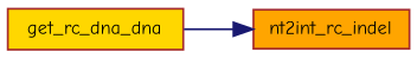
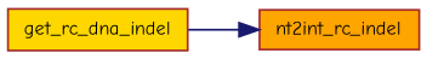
  digraph {
    rankdir=LR
    fontname="Comic Neue"
    node [color=brown fontname="Comic Neue" fontsize=10 shape=record style=filled]
-   n1 [fillcolor=gold fontcolor=black height=0.2 label=get_rc_dna_dna width=0.4]
+   n1 [fillcolor=gold fontcolor=black height=0.2 label=get_rc_dna_indel width=0.4]
    n2 [fillcolor=orange height=0.2 label=nt2int_rc_indel width=0.4]
    n1 -> n2 [color=midnightblue fontname="Comic Neue" fontsize=10 labelfontname=Helvetica labelfontsize=10 style=solid]
  }
